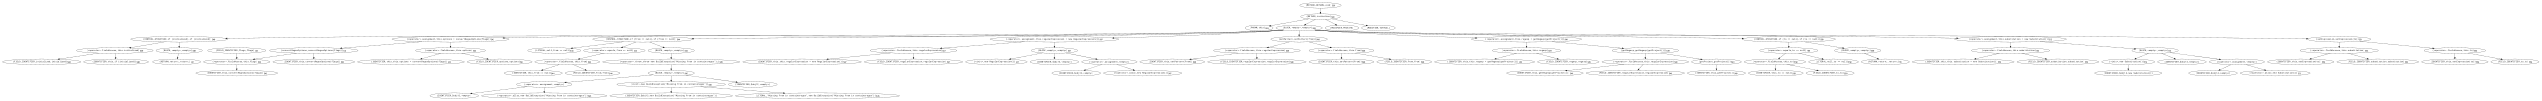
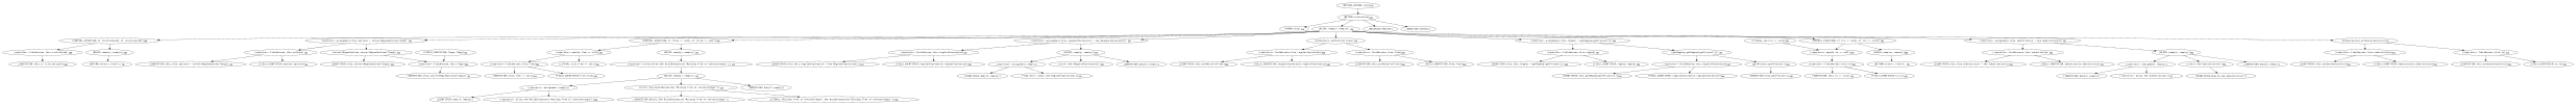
  digraph {
    fontname="Roboto Mono"
    node [fontname="Roboto Mono"]
    edge [fontname="Roboto Mono"]
    n1 [label=<(METHOD,initialize)<SUB>539</SUB>>]
    n2 [label=<(PARAM,this)<SUB>539</SUB>>]
    n3 [label=<(BLOCK,&lt;empty&gt;,&lt;empty&gt;)<SUB>539</SUB>>]
    n4 [label=<(MODIFIER,PRIVATE)>]
    n5 [label=<(MODIFIER,VIRTUAL)>]
    n6 [label=<(CONTROL_STRUCTURE,if (initialized),if (initialized))<SUB>540</SUB>>]
    n7 [label=<(&lt;operator&gt;.assignment,this.options = convertRegexOptions(flags))<SUB>543</SUB>>]
    n8 [label=<(CONTROL_STRUCTURE,if (from == null),if (from == null))<SUB>544</SUB>>]
    n9 [label=<(&lt;operator&gt;.assignment,this.regularExpression = new RegularExpression())<SUB>547</SUB>>]
    n10 [label=<(setPattern,setPattern(from))<SUB>548</SUB>>]
    n11 [label=<(&lt;operator&gt;.assignment,this.regexp = getRegexp(getProject()))<SUB>549</SUB>>]
    n12 [label=<(CONTROL_STRUCTURE,if (to == null),if (to == null))<SUB>550</SUB>>]
    n13 [label=<(&lt;operator&gt;.assignment,this.substitution = new Substitution())<SUB>553</SUB>>]
    n14 [label=<(setExpression,setExpression(to))<SUB>551</SUB>>]
    n15 [label=<(METHOD_RETURN,void)<SUB>539</SUB>>]
    n16 [label=<(&lt;operator&gt;.fieldAccess,this.initialized)<SUB>540</SUB>>]
    n17 [label=<(BLOCK,&lt;empty&gt;,&lt;empty&gt;)<SUB>540</SUB>>]
    n18 [label=<(&lt;operator&gt;.fieldAccess,this.options)<SUB>543</SUB>>]
    n19 [label=<(convertRegexOptions,convertRegexOptions(flags))<SUB>543</SUB>>]
    n20 [label=<(&lt;operator&gt;.equals,from == null)<SUB>544</SUB>>]
    n21 [label=<(BLOCK,&lt;empty&gt;,&lt;empty&gt;)<SUB>544</SUB>>]
    n22 [label=<(&lt;operator&gt;.fieldAccess,this.regularExpression)<SUB>547</SUB>>]
    n23 [label=<(BLOCK,&lt;empty&gt;,&lt;empty&gt;)<SUB>547</SUB>>]
    n24 [label=<(&lt;operator&gt;.fieldAccess,this.regularExpression)<SUB>548</SUB>>]
    n25 [label=<(&lt;operator&gt;.fieldAccess,this.from)<SUB>548</SUB>>]
    n26 [label=<(&lt;operator&gt;.fieldAccess,this.regexp)<SUB>549</SUB>>]
    n27 [label=<(getRegexp,getRegexp(getProject()))<SUB>549</SUB>>]
    n28 [label=<(&lt;operator&gt;.equals,to == null)<SUB>750</SUB>>]
    n29 [label=<(BLOCK,&lt;empty&gt;,&lt;empty&gt;)<SUB>550</SUB>>]
    n30 [label=<(&lt;operator&gt;.fieldAccess,this.substitution)<SUB>553</SUB>>]
    n31 [label=<(BLOCK,&lt;empty&gt;,&lt;empty&gt;)<SUB>553</SUB>>]
    n32 [label=<(&lt;operator&gt;.fieldAccess,this.substitution)<SUB>554</SUB>>]
    n33 [label=<(&lt;operator&gt;.fieldAccess,this.to)<SUB>554</SUB>>]
    n34 [label=<(IDENTIFIER,this,if (initialized))<SUB>540</SUB>>]
-   n35 [label=<(FIELD_IDENTIFIER,initialized,initialized)<SUB>540</SUB>>]
    n36 [label=<(RETURN,return;,return;)<SUB>541</SUB>>]
    n37 [label=<(IDENTIFIER,this,this.options = convertRegexOptions(flags))<SUB>543</SUB>>]
    n38 [label=<(FIELD_IDENTIFIER,options,options)<SUB>543</SUB>>]
    n39 [label=<(IDENTIFIER,this,convertRegexOptions(flags))<SUB>543</SUB>>]
    n40 [label=<(&lt;operator&gt;.fieldAccess,this.flags)<SUB>543</SUB>>]
    n41 [label=<(IDENTIFIER,this,convertRegexOptions(flags))<SUB>543</SUB>>]
    n42 [label=<(FIELD_IDENTIFIER,flags,flags)<SUB>543</SUB>>]
    n43 [label=<(&lt;operator&gt;.fieldAccess,this.from)<SUB>544</SUB>>]
    n44 [label=<(LITERAL,null,from == null)<SUB>544</SUB>>]
    n45 [label=<(&lt;operator&gt;.throw,throw new BuildException(&quot;Missing from in containsregex&quot;);)<SUB>545</SUB>>]
    n46 [label=<(IDENTIFIER,this,from == null)<SUB>544</SUB>>]
    n47 [label=<(FIELD_IDENTIFIER,from,from)<SUB>544</SUB>>]
    n48 [label=<(BLOCK,&lt;empty&gt;,&lt;empty&gt;)<SUB>545</SUB>>]
    n49 [label=<(&lt;operator&gt;.assignment,&lt;empty&gt;)>]
    n50 [label=<(&lt;init&gt;,new BuildException(&quot;Missing from in containsregex&quot;))<SUB>545</SUB>>]
    n51 [label=<(IDENTIFIER,$obj12,&lt;empty&gt;)>]
    n52 [label=<(IDENTIFIER,$obj12,&lt;empty&gt;)>]
    n53 [label=<(&lt;operator&gt;.alloc,new BuildException(&quot;Missing from in containsregex&quot;))<SUB>545</SUB>>]
    n54 [label=<(IDENTIFIER,$obj12,new BuildException(&quot;Missing from in containsregex&quot;))>]
    n55 [label=<(LITERAL,&quot;Missing from in containsregex&quot;,new BuildException(&quot;Missing from in containsregex&quot;))<SUB>545</SUB>>]
    n56 [label=<(IDENTIFIER,this,this.regularExpression = new RegularExpression())<SUB>547</SUB>>]
    n57 [label=<(FIELD_IDENTIFIER,regularExpression,regularExpression)<SUB>547</SUB>>]
    n58 [label=<(&lt;operator&gt;.assignment,&lt;empty&gt;)>]
    n59 [label=<(&lt;init&gt;,new RegularExpression())<SUB>547</SUB>>]
    n60 [label=<(IDENTIFIER,$obj13,&lt;empty&gt;)>]
    n61 [label=<(IDENTIFIER,$obj13,&lt;empty&gt;)>]
    n62 [label=<(&lt;operator&gt;.alloc,new RegularExpression())<SUB>547</SUB>>]
    n63 [label=<(IDENTIFIER,this,setPattern(from))<SUB>548</SUB>>]
    n64 [label=<(FIELD_IDENTIFIER,regularExpression,regularExpression)<SUB>548</SUB>>]
    n65 [label=<(IDENTIFIER,this,setPattern(from))<SUB>548</SUB>>]
    n66 [label=<(FIELD_IDENTIFIER,from,from)<SUB>548</SUB>>]
    n67 [label=<(IDENTIFIER,this,this.regexp = getRegexp(getProject()))<SUB>549</SUB>>]
    n68 [label=<(FIELD_IDENTIFIER,regexp,regexp)<SUB>549</SUB>>]
    n69 [label=<(&lt;operator&gt;.fieldAccess,this.regularExpression)<SUB>549</SUB>>]
    n70 [label=<(getProject,getProject())<SUB>549</SUB>>]
    n71 [label=<(IDENTIFIER,this,getRegexp(getProject()))<SUB>549</SUB>>]
    n72 [label=<(FIELD_IDENTIFIER,regularExpression,regularExpression)<SUB>549</SUB>>]
    n73 [label=<(IDENTIFIER,this,getProject())<SUB>549</SUB>>]
    n74 [label=<(&lt;operator&gt;.fieldAccess,this.to)<SUB>550</SUB>>]
    n75 [label=<(LITERAL,null,to == null)<SUB>550</SUB>>]
    n76 [label=<(RETURN,return;,return;)<SUB>551</SUB>>]
    n77 [label=<(IDENTIFIER,this,to == null)<SUB>550</SUB>>]
    n78 [label=<(FIELD_IDENTIFIER,to,to)<SUB>550</SUB>>]
    n79 [label=<(IDENTIFIER,this,this.substitution = new Substitution())<SUB>553</SUB>>]
    n80 [label=<(FIELD_IDENTIFIER,substitution,substitution)<SUB>553</SUB>>]
    n81 [label=<(&lt;operator&gt;.assignment,&lt;empty&gt;)>]
    n82 [label=<(&lt;init&gt;,new Substitution())<SUB>553</SUB>>]
    n83 [label=<(IDENTIFIER,$obj14,&lt;empty&gt;)>]
    n84 [label=<(IDENTIFIER,$obj14,&lt;empty&gt;)>]
    n85 [label=<(&lt;operator&gt;.alloc,new Substitution())<SUB>553</SUB>>]
    n86 [label=<(IDENTIFIER,$obj14,new Substitution())>]
    n87 [label=<(IDENTIFIER,this,setExpression(to))<SUB>554</SUB>>]
    n88 [label=<(FIELD_IDENTIFIER,substitution,substitution)<SUB>554</SUB>>]
    n89 [label=<(IDENTIFIER,this,setExpression(to))<SUB>554</SUB>>]
    n90 [label=<(FIELD_IDENTIFIER,to,to)<SUB>554</SUB>>]
    n1 -> n2
    n1 -> n3
    n1 -> n4
    n1 -> n5
    n3 -> n6
    n3 -> n7
    n3 -> n8
    n3 -> n9
    n3 -> n10
    n3 -> n11
    n3 -> n12
    n3 -> n13
    n3 -> n14
    n6 -> n16
    n6 -> n17
    n7 -> n18
    n7 -> n19
    n8 -> n20
    n8 -> n21
    n9 -> n22
    n9 -> n23
    n10 -> n24
    n10 -> n25
    n11 -> n26
    n11 -> n27
    n12 -> n28
    n12 -> n29
    n13 -> n30
    n13 -> n31
    n14 -> n32
    n14 -> n33
    n15 -> n1
    n16 -> n34
-   n16 -> n35
    n17 -> n36
    n18 -> n37
    n18 -> n38
    n19 -> n39
    n19 -> n40
    n20 -> n43
-   n8 -> n44
+   n20 -> n44
    n21 -> n45
    n22 -> n56
    n22 -> n57
    n23 -> n58
    n23 -> n59
    n23 -> n60
    n24 -> n63
    n24 -> n64
    n25 -> n65
    n25 -> n66
    n26 -> n67
    n26 -> n68
    n27 -> n69
    n27 -> n70
    n28 -> n74
-   n28 -> n75
+   n75 -> n28
    n29 -> n76
    n30 -> n79
    n30 -> n80
    n31 -> n81
    n31 -> n82
    n31 -> n83
    n32 -> n87
    n32 -> n88
    n33 -> n89
    n33 -> n90
    n40 -> n41
    n42 -> n40
    n43 -> n46
    n43 -> n47
    n45 -> n48
    n48 -> n49
    n48 -> n50
    n48 -> n51
    n49 -> n52
    n49 -> n53
    n50 -> n54
    n50 -> n55
    n58 -> n61
    n58 -> n62
    n69 -> n71
    n69 -> n72
    n70 -> n73
    n74 -> n77
    n74 -> n78
    n81 -> n84
    n81 -> n85
    n82 -> n86
  }
